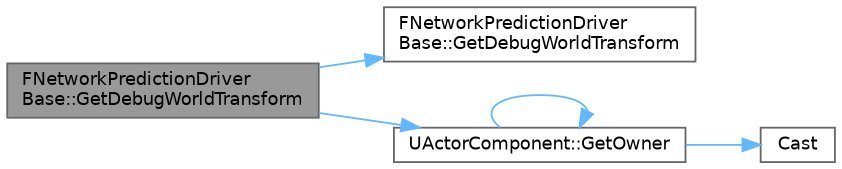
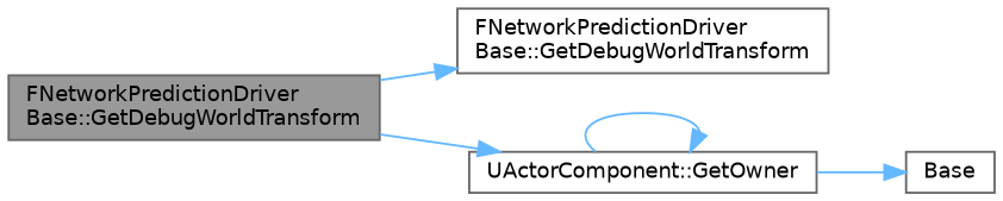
  digraph {
    rankdir=LR
    node [color=grey40 fillcolor=white fontname=Helvetica fontsize=10 shape=box style=filled]
    edge [color=steelblue1 fontname=Helvetica fontsize=10 labelfontname=Helvetica labelfontsize=10 style=solid]
    n1 [color=gray40 fillcolor=grey60 fontcolor=black height=0.2 label="FNetworkPredictionDriver\lBase::GetDebugWorldTransform" width=0.4]
    n2 [height=0.2 label="FNetworkPredictionDriver\lBase::GetDebugWorldTransform" width=0.4]
    n3 [height=0.2 label="UActorComponent::GetOwner" width=0.4]
-   n4 [height=0.2 label=Cast width=0.4]
+   n4 [height=0.2 label=Base width=0.4]
    n1 -> n2
    n1 -> n3
    n3 -> n3
    n3 -> n4
  }
